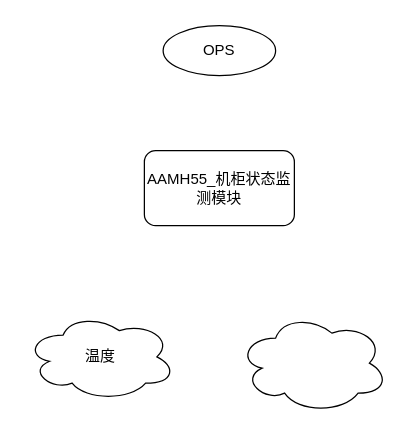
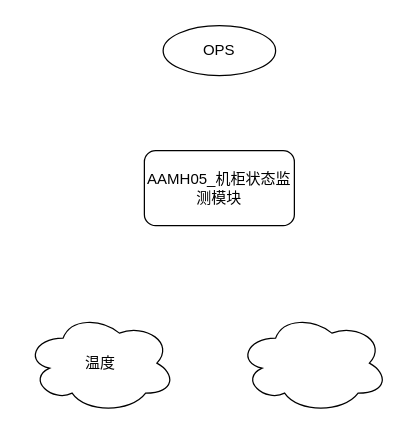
  <mxCell id="0" />
  <mxCell id="1" parent="0" />
  <mxCell id="2" value="OPS" style="ellipse;whiteSpace=wrap;html=1;" vertex="1" parent="1"><mxGeometry x="130" y="20" width="90" height="40" as="geometry" /></mxCell>
- <mxCell id="3" value="AAMH55_机柜状态监测模块" style="rounded=1;whiteSpace=wrap;html=1;" vertex="1" parent="1"><mxGeometry x="115" y="120" width="120" height="60" as="geometry" /></mxCell>
- <mxCell id="4" value="温度" style="ellipse;shape=cloud;whiteSpace=wrap;html=1;" vertex="1" parent="1"><mxGeometry x="20" y="250" width="120" height="70" as="geometry" /></mxCell>
+ <mxCell id="3" value="AAMH05_机柜状态监测模块" style="rounded=1;whiteSpace=wrap;html=1;" vertex="1" parent="1"><mxGeometry x="115" y="120" width="120" height="60" as="geometry" /></mxCell>
+ <mxCell id="4" value="温度" style="ellipse;shape=cloud;whiteSpace=wrap;html=1;" vertex="1" parent="1"><mxGeometry x="20" y="250" width="120" height="80" as="geometry" /></mxCell>
  <mxCell id="5" value="" style="ellipse;shape=cloud;whiteSpace=wrap;html=1;" vertex="1" parent="1"><mxGeometry x="190" y="250" width="120" height="80" as="geometry" /></mxCell>
